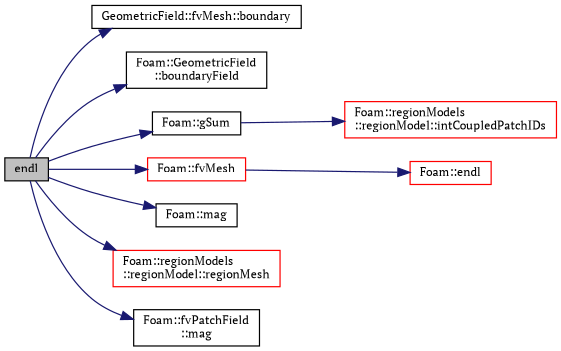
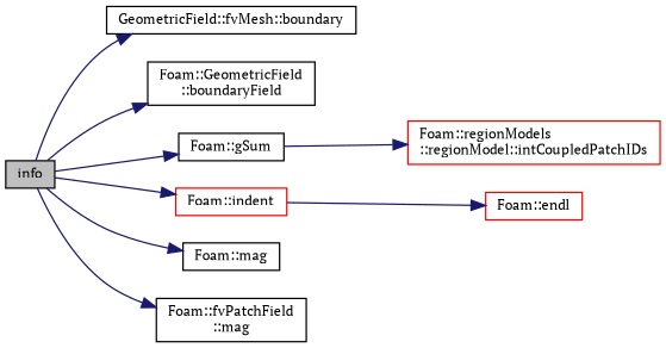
  digraph {
    fontname="PT Serif"
    rankdir=LR
    node [color=black fontname="PT Serif" fontsize=10 shape=record]
    edge [color=midnightblue fontname="PT Serif" fontsize=10 labelfontname=Helvetica labelfontsize=10 style=solid]
-   n1 [fillcolor=grey75 fontcolor=black height=0.2 label=endl style=filled width=0.4]
+   n1 [fillcolor=grey75 fontcolor=black height=0.2 label=info style=filled width=0.4]
    n2 [height=0.2 label="GeometricField::fvMesh::boundary" width=0.4]
    n3 [height=0.2 label="Foam::GeometricField\l::boundaryField" width=0.4]
    n4 [height=0.2 label="Foam::gSum" width=0.4]
-   n5 [color=red height=0.2 label="Foam::fvMesh" width=0.4]
+   n5 [color=red height=0.2 label="Foam::indent" width=0.4]
    n6 [height=0.2 label="Foam::mag" width=0.4]
-   n7 [color=red height=0.2 label="Foam::regionModels\l::regionModel::regionMesh" width=0.4]
    n8 [height=0.2 label="Foam::fvPatchField\l::mag" width=0.4]
    n9 [color=red height=0.2 label="Foam::endl" width=0.4]
    n10 [color=red height=0.2 label="Foam::regionModels\l::regionModel::intCoupledPatchIDs" width=0.4]
    n1 -> n2
    n1 -> n3
    n1 -> n4
    n1 -> n5
    n1 -> n6
-   n1 -> n7
    n1 -> n8
    n4 -> n10
    n5 -> n9
  }
